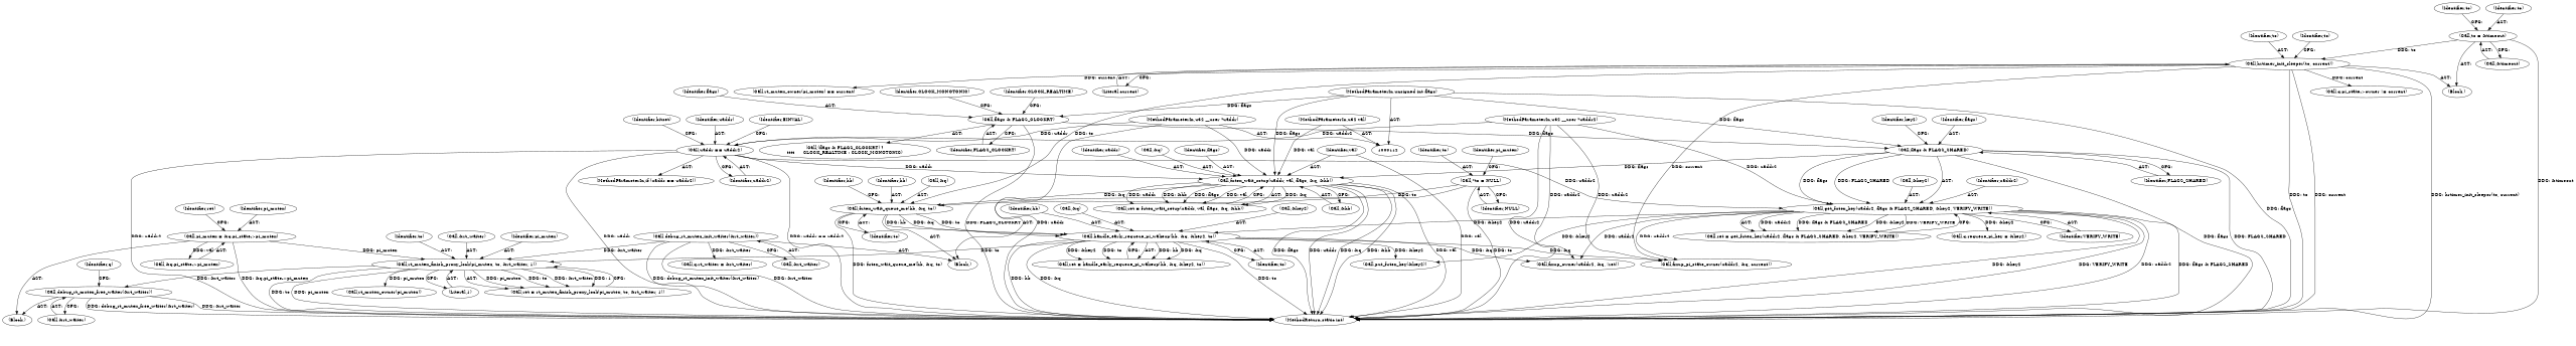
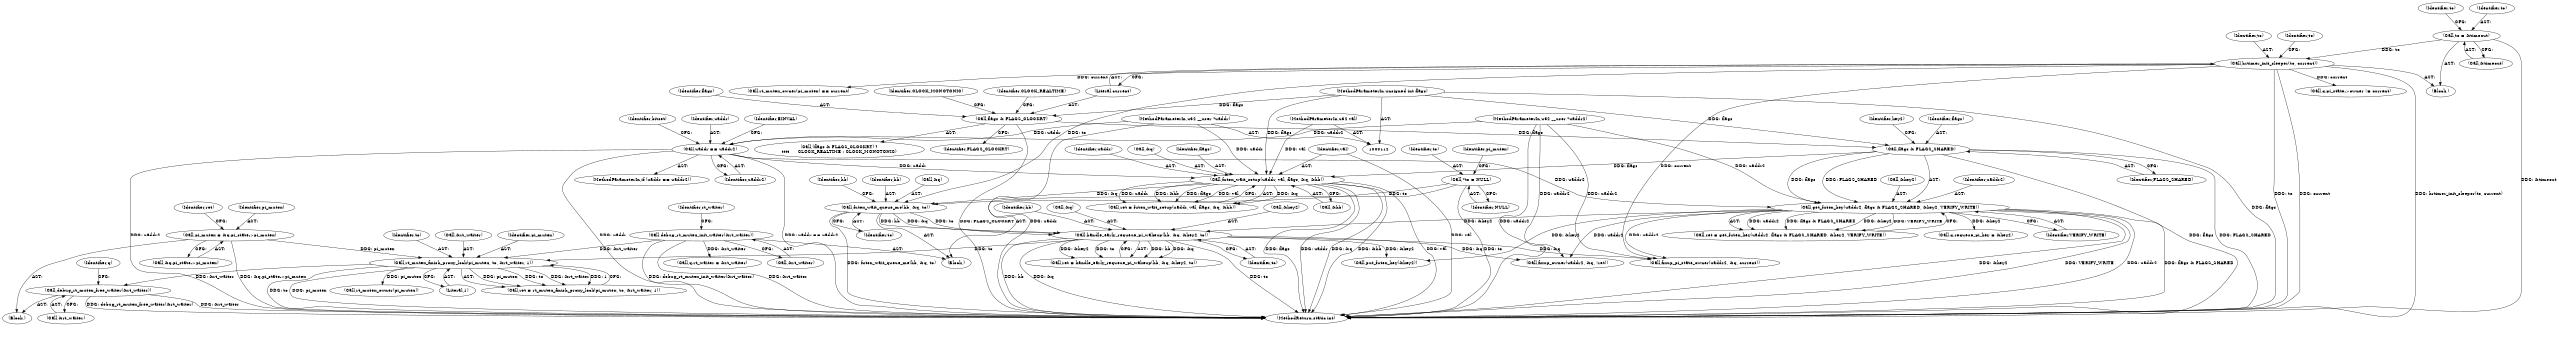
  digraph {
    n1 [label="(Call,debug_rt_mutex_free_waiter(&rt_waiter))"]
    n2 [label="(Call,&rt_waiter)"]
    n3 [label="(Block,)"]
    n4 [label="(MethodReturn,static int)"]
    n5 [label="(Call,rt_mutex_finish_proxy_lock(pi_mutex, to, &rt_waiter, 1))"]
    n6 [label="(Literal,1)"]
    n7 [label="(Call,ret = rt_mutex_finish_proxy_lock(pi_mutex, to, &rt_waiter, 1))"]
    n8 [label="(Call,rt_mutex_owner(pi_mutex))"]
    n9 [label="(Call,pi_mutex = &q.pi_state->pi_mutex)"]
    n10 [label="(Call,&q.pi_state->pi_mutex)"]
    n11 [label="(Call,handle_early_requeue_pi_wakeup(hb, &q, &key2, to))"]
    n12 [label="(Identifier,to)"]
    n13 [label="(Call,put_futex_key(&key2))"]
    n14 [label="(Call,fixup_owner(uaddr2, &q, !ret))"]
    n15 [label="(Call,ret = handle_early_requeue_pi_wakeup(hb, &q, &key2, to))"]
    n16 [label="(Call,fixup_pi_state_owner(uaddr2, &q, current))"]
    n17 [label="(Call,futex_wait_queue_me(hb, &q, to))"]
    n18 [label="(Block,)"]
    n19 [label="(Identifier,to)"]
    n20 [label="(Call,futex_wait_setup(uaddr, val, flags, &q, &hb))"]
    n21 [label="(Call,&hb)"]
    n22 [label="(Call,ret = futex_wait_setup(uaddr, val, flags, &q, &hb))"]
    n23 [label="(Call,uaddr == uaddr2)"]
    n24 [label="(Call,get_futex_key(uaddr2, flags & FLAGS_SHARED, &key2, VERIFY_WRITE))"]
    n25 [label="(MethodParameterIn,if (uaddr == uaddr2))"]
    n26 [label="(Identifier,uaddr2)"]
    n27 [label="(Call,ret = get_futex_key(uaddr2, flags & FLAGS_SHARED, &key2, VERIFY_WRITE))"]
    n28 [label="(Call,q.requeue_pi_key = &key2)"]
    n29 [label="(Identifier,VERIFY_WRITE)"]
    n30 [label="(MethodParameterIn,u32 __user *uaddr)"]
    1000112
    n32 [label="(MethodParameterIn,u32 __user *uaddr2)"]
    n33 [label="(MethodParameterIn,u32 val)"]
    n34 [label="(Call,flags & FLAGS_SHARED)"]
    n35 [label="(Identifier,FLAGS_SHARED)"]
    n36 [label="(Call,flags & FLAGS_CLOCKRT)"]
    n37 [label="(Identifier,FLAGS_CLOCKRT)"]
    n38 [label="(Call,(flags & FLAGS_CLOCKRT) ?\n\t\t\t\t      CLOCK_REALTIME : CLOCK_MONOTONIC)"]
    n39 [label="(MethodParameterIn,unsigned int flags)"]
    n40 [label="(Call,*to = NULL)"]
    n41 [label="(Identifier,NULL)"]
    n42 [label="(Call,hrtimer_init_sleeper(to, current))"]
    n43 [label="(Call,q.pi_state->owner != current)"]
    n44 [label="(Call,rt_mutex_owner(pi_mutex) == current)"]
    n45 [label="(Literal,current)"]
    n46 [label="(Block,)"]
    n47 [label="(Call,to = &timeout)"]
    n48 [label="(Call,&timeout)"]
    n49 [label="(Call,debug_rt_mutex_init_waiter(&rt_waiter))"]
    n50 [label="(Call,q.rt_waiter = &rt_waiter)"]
    n51 [label="(Call,&rt_waiter)"]
    n52 [label="(Identifier,uaddr)"]
    n53 [label="(Identifier,CLOCK_MONOTONIC)"]
    n54 [label="(Identifier,flags)"]
+   n55 [label="(Identifier,rt_waiter)"]
    n56 [label="(Call,&key2)"]
    n57 [label="(Identifier,flags)"]
    n58 [label="(Identifier,key2)"]
    n59 [label="(Identifier,bitset)"]
    n60 [label="(Identifier,pi_mutex)"]
    n61 [label="(Identifier,hb)"]
    n62 [label="(Identifier,flags)"]
    n63 [label="(Identifier,val)"]
    n64 [label="(Identifier,uaddr)"]
    n65 [label="(Identifier,to)"]
    n66 [label="(Identifier,uaddr2)"]
    n67 [label="(Identifier,hb)"]
    n68 [label="(Identifier,q)"]
    n69 [label="(Call,&q)"]
    n70 [label="(Identifier,pi_mutex)"]
    n71 [label="(Identifier,to)"]
    n72 [label="(Identifier,EINVAL)"]
    n73 [label="(Identifier,to)"]
    n74 [label="(Call,&q)"]
    n75 [label="(Call,&key2)"]
    n76 [label="(Identifier,to)"]
    n77 [label="(Identifier,to)"]
    n78 [label="(Identifier,ret)"]
    n79 [label="(Identifier,hb)"]
    n80 [label="(Identifier,CLOCK_REALTIME)"]
    n81 [label="(Call,&rt_waiter)"]
    n82 [label="(Call,&q)"]
    n83 [label="(Identifier,to)"]
    n84 [label="(Identifier,pi_mutex)"]
    n1 -> n2 [label="CFG: "]
    n1 -> n3 [label="AST: "]
    n1 -> n4 [label="DDG: debug_rt_mutex_free_waiter(&rt_waiter)"]
    n1 -> n4 [label="DDG: &rt_waiter"]
    n2 -> n1 [label="AST: "]
    n5 -> n1 [label="DDG: &rt_waiter"]
    n5 -> n4 [label="DDG: pi_mutex"]
    n5 -> n4 [label="DDG: to"]
    n5 -> n6 [label="CFG: "]
    n5 -> n7 [label="AST: "]
    n5 -> n7 [label="DDG: pi_mutex"]
    n5 -> n7 [label="DDG: to"]
    n5 -> n7 [label="DDG: &rt_waiter"]
    n5 -> n7 [label="DDG: 1"]
    n5 -> n8 [label="DDG: pi_mutex"]
    n6 -> n5 [label="AST: "]
    n7 -> n5 [label="CFG: "]
    n9 -> n3 [label="AST: "]
    n9 -> n4 [label="DDG: &q.pi_state->pi_mutex"]
    n9 -> n5 [label="DDG: pi_mutex"]
-   n9 -> n10 [label="DDG: val"]
+   n9 -> n10 [label="CFG: "]
    n10 -> n9 [label="AST: "]
    n11 -> n4 [label="DDG: hb"]
    n11 -> n4 [label="DDG: &q"]
    n11 -> n4 [label="DDG: to"]
    n11 -> n5 [label="DDG: to"]
    n11 -> n12 [label="CFG: "]
    n11 -> n13 [label="DDG: &key2"]
    n11 -> n14 [label="DDG: &q"]
    n11 -> n15 [label="AST: "]
    n11 -> n15 [label="DDG: hb"]
    n11 -> n15 [label="DDG: &q"]
    n11 -> n15 [label="DDG: &key2"]
    n11 -> n15 [label="DDG: to"]
    n11 -> n16 [label="DDG: &q"]
    n12 -> n11 [label="AST: "]
    n15 -> n11 [label="CFG: "]
    n17 -> n4 [label="DDG: futex_wait_queue_me(hb, &q, to)"]
    n17 -> n11 [label="DDG: hb"]
    n17 -> n11 [label="DDG: &q"]
    n17 -> n11 [label="DDG: to"]
    n17 -> n18 [label="AST: "]
    n17 -> n19 [label="CFG: "]
    n19 -> n17 [label="AST: "]
    n20 -> n4 [label="DDG: &q"]
    n20 -> n4 [label="DDG: &hb"]
    n20 -> n4 [label="DDG: val"]
    n20 -> n4 [label="DDG: flags"]
    n20 -> n4 [label="DDG: uaddr"]
    n20 -> n17 [label="DDG: &q"]
    n20 -> n21 [label="CFG: "]
    n20 -> n22 [label="AST: "]
    n20 -> n22 [label="DDG: &q"]
    n20 -> n22 [label="DDG: uaddr"]
    n20 -> n22 [label="DDG: &hb"]
    n20 -> n22 [label="DDG: flags"]
    n20 -> n22 [label="DDG: val"]
    n21 -> n20 [label="AST: "]
    n22 -> n20 [label="CFG: "]
    n23 -> n4 [label="DDG: uaddr == uaddr2"]
    n23 -> n4 [label="DDG: uaddr2"]
    n23 -> n4 [label="DDG: uaddr"]
    n23 -> n20 [label="DDG: uaddr"]
    n23 -> n24 [label="DDG: uaddr2"]
    n23 -> n25 [label="AST: "]
    n23 -> n26 [label="CFG: "]
    n24 -> n4 [label="DDG: &key2"]
    n24 -> n4 [label="DDG: VERIFY_WRITE"]
    n24 -> n4 [label="DDG: uaddr2"]
    n24 -> n4 [label="DDG: flags & FLAGS_SHARED"]
    n24 -> n11 [label="DDG: &key2"]
    n24 -> n13 [label="DDG: &key2"]
    n24 -> n14 [label="DDG: uaddr2"]
    n24 -> n16 [label="DDG: uaddr2"]
    n24 -> n27 [label="AST: "]
    n24 -> n27 [label="DDG: uaddr2"]
    n24 -> n27 [label="DDG: flags & FLAGS_SHARED"]
    n24 -> n27 [label="DDG: &key2"]
    n24 -> n27 [label="DDG: VERIFY_WRITE"]
    n24 -> n28 [label="DDG: &key2"]
    n24 -> n29 [label="CFG: "]
    n26 -> n23 [label="AST: "]
    n27 -> n24 [label="CFG: "]
    n29 -> n24 [label="AST: "]
    n30 -> n4 [label="DDG: uaddr"]
    n30 -> n20 [label="DDG: uaddr"]
    n30 -> n23 [label="DDG: uaddr"]
    n30 -> 1000112 [label="AST: "]
    n32 -> n4 [label="DDG: uaddr2"]
    n32 -> n14 [label="DDG: uaddr2"]
    n32 -> n16 [label="DDG: uaddr2"]
    n32 -> n23 [label="DDG: uaddr2"]
    n32 -> n24 [label="DDG: uaddr2"]
    n33 -> n20 [label="DDG: val"]
    n33 -> 1000112 [label="AST: "]
    n34 -> n4 [label="DDG: FLAGS_SHARED"]
    n34 -> n4 [label="DDG: flags"]
    n34 -> n20 [label="DDG: flags"]
    n34 -> n24 [label="AST: "]
    n34 -> n24 [label="DDG: flags"]
    n34 -> n24 [label="DDG: FLAGS_SHARED"]
    n34 -> n35 [label="CFG: "]
    n35 -> n34 [label="AST: "]
    n36 -> n4 [label="DDG: FLAGS_CLOCKRT"]
    n36 -> n34 [label="DDG: flags"]
    n36 -> n37 [label="CFG: "]
    n36 -> n38 [label="AST: "]
-   n37 -> n36 [label="AST: "]
+   n45 -> n36 [label="AST: "]
    n39 -> n4 [label="DDG: flags"]
    n39 -> n20 [label="DDG: flags"]
    n39 -> 1000112 [label="AST: "]
    n39 -> n34 [label="DDG: flags"]
    n39 -> n36 [label="DDG: flags"]
    n40 -> n4 [label="DDG: to"]
    n40 -> n17 [label="DDG: to"]
    n40 -> n18 [label="AST: "]
    n40 -> n41 [label="CFG: "]
    n41 -> n40 [label="AST: "]
    n42 -> n4 [label="DDG: hrtimer_init_sleeper(to, current)"]
    n42 -> n4 [label="DDG: to"]
    n42 -> n4 [label="DDG: current"]
    n42 -> n16 [label="DDG: current"]
    n42 -> n17 [label="DDG: to"]
    n42 -> n43 [label="DDG: current"]
    n42 -> n44 [label="DDG: current"]
    n42 -> n45 [label="CFG: "]
    n42 -> n46 [label="AST: "]
    n45 -> n42 [label="AST: "]
    n47 -> n4 [label="DDG: &timeout"]
    n47 -> n42 [label="DDG: to"]
    n47 -> n46 [label="AST: "]
    n47 -> n48 [label="CFG: "]
    n48 -> n47 [label="AST: "]
    n49 -> n4 [label="DDG: debug_rt_mutex_init_waiter(&rt_waiter)"]
    n49 -> n4 [label="DDG: &rt_waiter"]
    n49 -> n5 [label="DDG: &rt_waiter"]
    n49 -> n18 [label="AST: "]
    n49 -> n50 [label="DDG: &rt_waiter"]
    n49 -> n51 [label="CFG: "]
    n51 -> n49 [label="AST: "]
    n52 -> n20 [label="AST: "]
    n53 -> n36 [label="CFG: "]
    n54 -> n20 [label="AST: "]
+   n55 -> n49 [label="CFG: "]
    n56 -> n11 [label="AST: "]
    n57 -> n34 [label="AST: "]
    n58 -> n34 [label="CFG: "]
    n59 -> n23 [label="CFG: "]
    n60 -> n9 [label="AST: "]
    n61 -> n17 [label="AST: "]
    n62 -> n36 [label="AST: "]
    n63 -> n4 [label="DDG: val"]
    n63 -> n20 [label="AST: "]
    n64 -> n23 [label="AST: "]
    n65 -> n47 [label="CFG: "]
    n66 -> n24 [label="AST: "]
    n67 -> n17 [label="CFG: "]
    n68 -> n1 [label="CFG: "]
    n69 -> n20 [label="AST: "]
    n70 -> n5 [label="AST: "]
    n71 -> n47 [label="AST: "]
    n72 -> n23 [label="CFG: "]
    n73 -> n40 [label="AST: "]
    n74 -> n17 [label="AST: "]
    n75 -> n24 [label="AST: "]
    n76 -> n42 [label="CFG: "]
    n77 -> n5 [label="AST: "]
    n78 -> n9 [label="CFG: "]
    n79 -> n11 [label="AST: "]
    n80 -> n36 [label="CFG: "]
    n81 -> n5 [label="AST: "]
    n82 -> n11 [label="AST: "]
    n83 -> n42 [label="AST: "]
    n84 -> n40 [label="CFG: "]
  }
